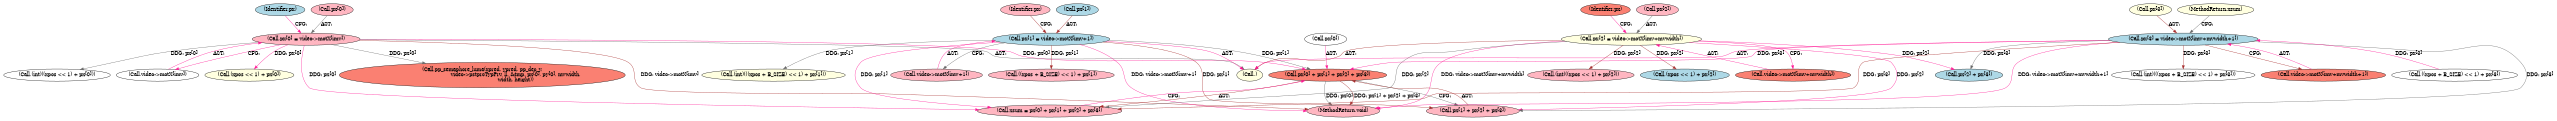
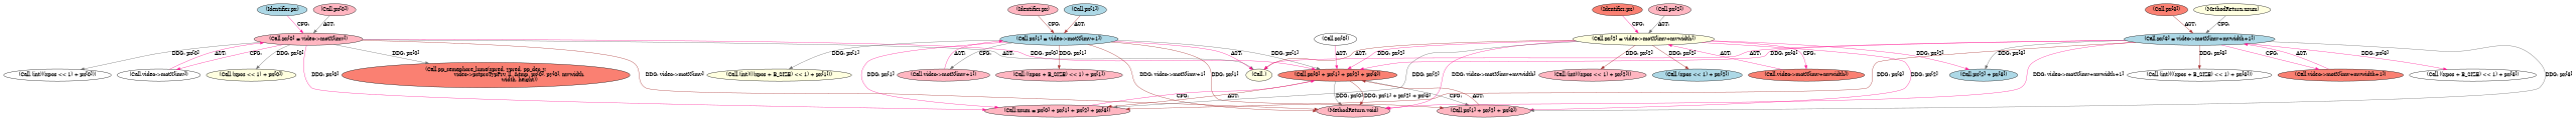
  digraph {
    node [fillcolor=lightpink style=filled]
    edge [color=deeppink]
    n1 [fillcolor=salmon label="(Call,px[0] + px[1] + px[2] + px[3])"]
    n2 [label="(MethodReturn,void)"]
    n3 [label="(Call,xsum = px[0] + px[1] + px[2] + px[3])"]
    n4 [label="(Call,px[1] + px[2] + px[3])"]
    n5 [label="(Call,px[0] = video->motX[imv])"]
    n6 [fillcolor=lightyellow label="(Call,(xpos << 1) + px[0])"]
    n7 [fillcolor=salmon label="(Call,pp_semaphore_luma(xpred, ypred, pp_dec_y,\n                                            video->pstprcTypPrv, ll, &tmp, px[0], py[0], mvwidth,\n                                            width, height))"]
    n8 [fillcolor=white label="(Call,video->motX[imv])"]
    n9 [fillcolor=lightyellow label="(Call,)"]
    n10 [fillcolor=white label="(Call,(int)((xpos << 1) + px[0]))"]
    n11 [fillcolor=lightblue label="(Call,px[1] = video->motX[imv+1])"]
    n12 [label="(Call,((xpos + B_SIZE) << 1) + px[1])"]
    n13 [fillcolor=lightyellow label="(Call,(int)(((xpos + B_SIZE) << 1) + px[1]))"]
    n14 [label="(Call,video->motX[imv+1])"]
    n15 [fillcolor=lightyellow label="(Call,px[2] = video->motX[imv+mvwidth])"]
    n16 [fillcolor=lightblue label="(Call,(xpos << 1) + px[2])"]
    n17 [fillcolor=lightblue label="(Call,px[2] + px[3])"]
    n18 [fillcolor=salmon label="(Call,video->motX[imv+mvwidth])"]
    n19 [label="(Call,(int)((xpos << 1) + px[2]))"]
    n20 [fillcolor=lightblue label="(Call,px[3] = video->motX[imv+mvwidth+1])"]
    n21 [fillcolor=white label="(Call,(int)(((xpos + B_SIZE) << 1) + px[3]))"]
    n22 [fillcolor=salmon label="(Call,video->motX[imv+mvwidth+1])"]
    n23 [fillcolor=white label="(Call,((xpos + B_SIZE) << 1) + px[3])"]
    n24 [fillcolor=white label="(Call,px[0])"]
-   n25 [fillcolor=lightyellow label="(Call,px[3])"]
+   n25 [fillcolor=salmon label="(Call,px[3])"]
    n26 [fillcolor=lightblue label="(Identifier,px)"]
    n27 [fillcolor=salmon label="(Identifier,px)"]
    n28 [label="(Call,px[2])"]
    n29 [fillcolor=lightyellow label="(MethodReturn,xsum)"]
    n30 [label="(Call,px[0])"]
    n31 [label="(Identifier,px)"]
    n32 [fillcolor=lightblue label="(Call,px[1])"]
    n1 -> n2 [color=gray40 label="DDG: px[0]"]
    n1 -> n2 [color=brown label="DDG: px[1] + px[2] + px[3]"]
    n1 -> n3 [color=brown label="AST: "]
    n1 -> n4 [color=gray40 label="CFG: "]
    n3 -> n1 [label="CFG: "]
    n4 -> n1 [color=brown label="AST: "]
    n5 -> n1 [label="DDG: px[0]"]
    n5 -> n2 [color=brown label="DDG: video->motX[imv]"]
    n5 -> n3 [label="DDG: px[0]"]
-   n5 -> n6 [label="DDG: px[0]"]
+   n5 -> n6 [color=gray40 label="DDG: px[0]"]
    n5 -> n7 [color=gray40 label="DDG: px[0]"]
    n5 -> n8 [label="CFG: "]
    n5 -> n9 [color=gray40 label="AST: "]
    n5 -> n10 [color=gray40 label="DDG: px[0]"]
    n8 -> n5 [label="AST: "]
    n11 -> n1 [color=gray40 label="DDG: px[1]"]
-   n11 -> n2 [label="DDG: video->motX[imv+1]"]
+   n11 -> n2 [color=brown label="DDG: video->motX[imv+1]"]
    n11 -> n3 [label="DDG: px[1]"]
    n11 -> n4 [color=brown label="DDG: px[1]"]
    n11 -> n9 [label="AST: "]
    n11 -> n12 [color=brown label="DDG: px[1]"]
    n11 -> n13 [color=gray40 label="DDG: px[1]"]
    n11 -> n14 [color=gray40 label="CFG: "]
    n14 -> n11 [label="AST: "]
+   n15 -> n1 [label="DDG: px[2]"]
    n15 -> n2 [label="DDG: video->motX[imv+mvwidth]"]
    n15 -> n3 [color=gray40 label="DDG: px[2]"]
    n15 -> n4 [label="DDG: px[2]"]
    n15 -> n9 [color=brown label="AST: "]
    n15 -> n16 [color=brown label="DDG: px[2]"]
    n15 -> n17 [label="DDG: px[2]"]
    n15 -> n18 [label="CFG: "]
    n15 -> n19 [color=brown label="DDG: px[2]"]
    n18 -> n15 [label="AST: "]
    n20 -> n1 [label="DDG: px[3]"]
    n20 -> n2 [label="DDG: video->motX[imv+mvwidth+1]"]
    n20 -> n3 [color=brown label="DDG: px[3]"]
    n20 -> n4 [color=gray40 label="DDG: px[3]"]
    n20 -> n9 [label="AST: "]
    n20 -> n17 [color=gray40 label="DDG: px[3]"]
    n20 -> n21 [color=brown label="DDG: px[3]"]
-   n20 -> n22 [color=brown label="CFG: "]
-   n23 -> n20 [label="DDG: px[3]"]
+   n20 -> n22 [label="CFG: "]
+   n20 -> n23 [label="DDG: px[3]"]
    n22 -> n20 [label="AST: "]
    n24 -> n1 [label="AST: "]
    n25 -> n20 [color=brown label="AST: "]
    n26 -> n5 [label="CFG: "]
    n27 -> n15 [label="CFG: "]
    n28 -> n15 [color=gray40 label="AST: "]
    n29 -> n20 [color=gray40 label="CFG: "]
    n30 -> n5 [color=gray40 label="AST: "]
    n31 -> n11 [color=brown label="CFG: "]
    n32 -> n11 [color=brown label="AST: "]
  }
